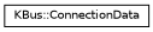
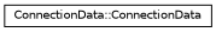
  digraph {
    rankdir=LR
-   n1 [color=black fillcolor=white fontname=Helvetica fontsize=10 height=0.2 label="KBus::ConnectionData" shape=record style=filled width=0.4]
+   n1 [color=black fillcolor=white fontname=Helvetica fontsize=10 height=0.2 label="ConnectionData::ConnectionData" shape=record style=filled width=0.4]
  }
